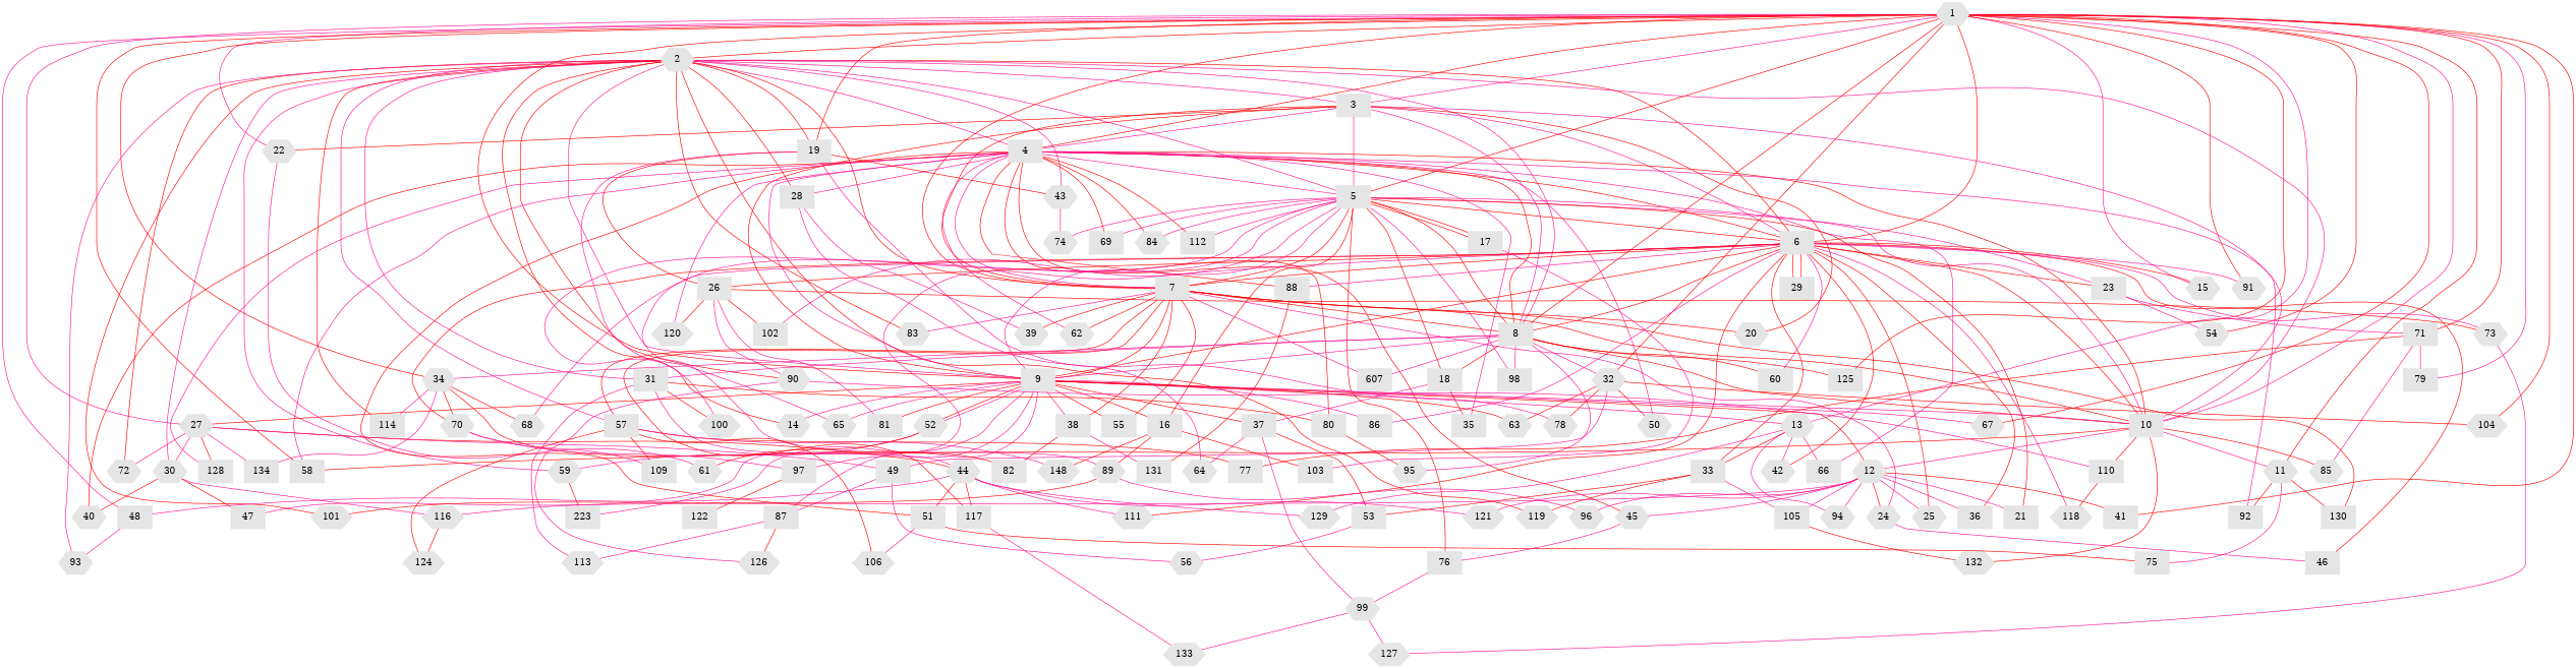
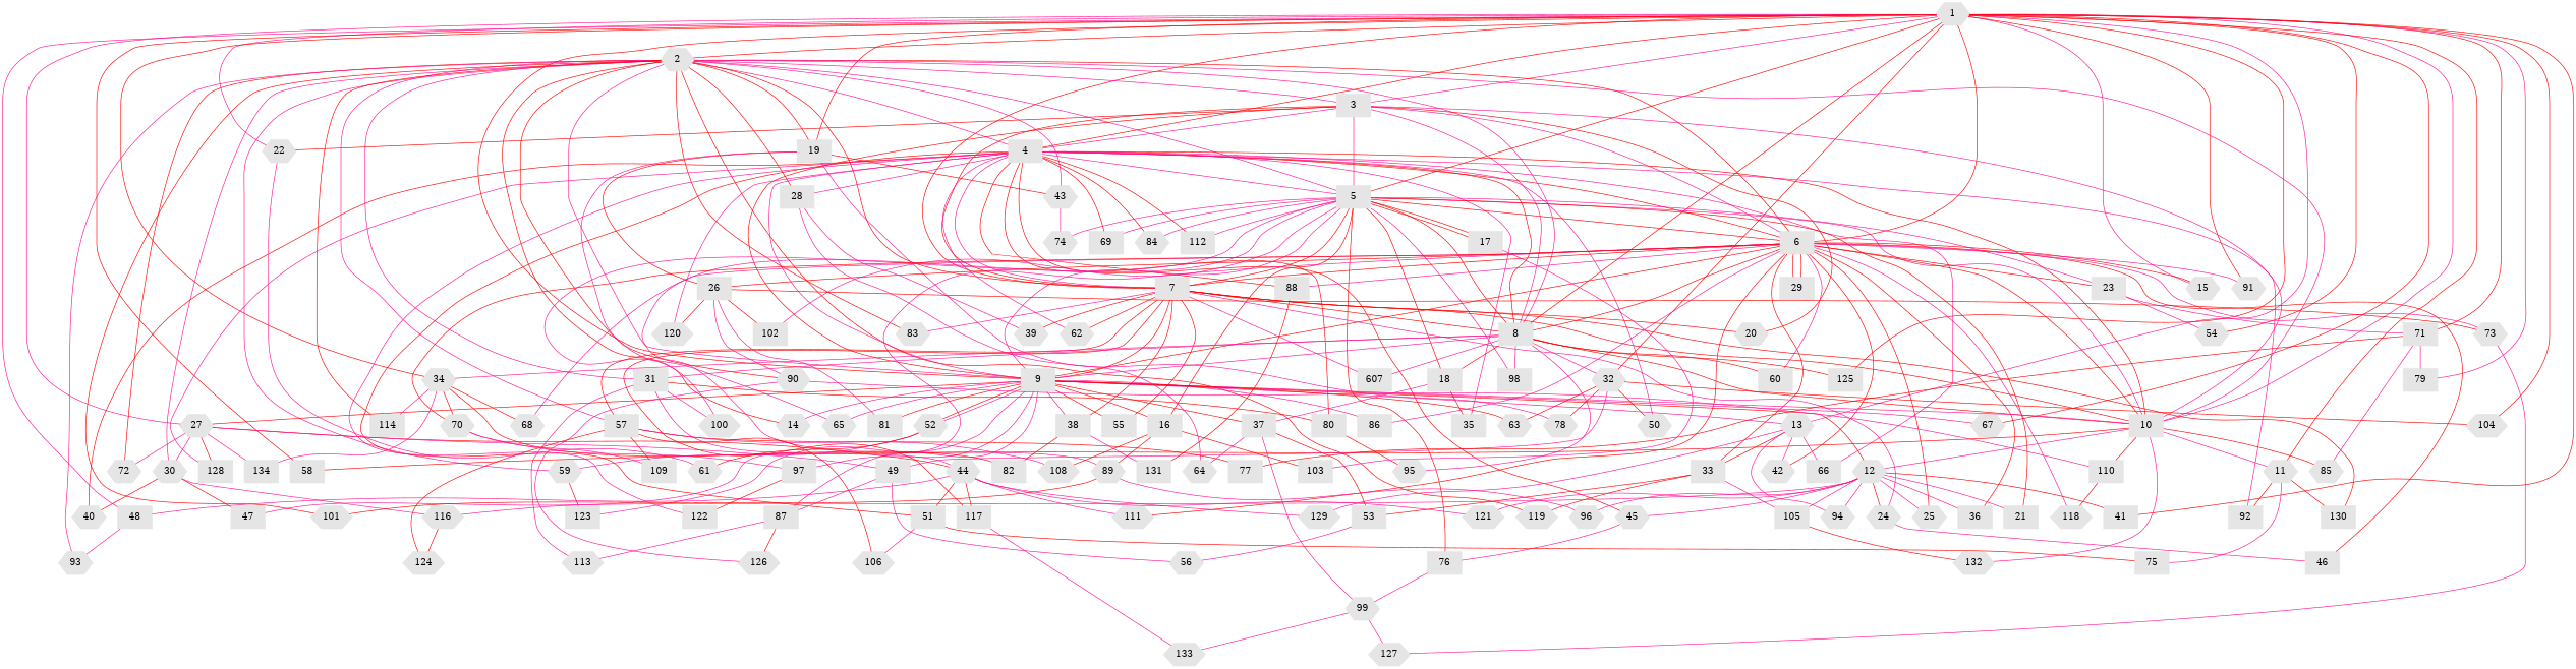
  graph {
    node [color=gray90 shape=hexagon style=filled]
    edge [color=deeppink]
    1
    2
    3 [shape=box]
    4 [shape=box]
    5 [shape=box]
    6 [shape=box]
    7 [shape=box]
    8 [shape=box]
    9 [shape=box]
    10 [shape=box]
    11
    13
    15
    19 [shape=box]
    22
    27
    32
    34
    41 [shape=box]
    48 [shape=box]
    54
    58 [shape=box]
    67
    71 [shape=box]
    79 [shape=box]
    91
    104
    125 [shape=box]
    14
    28 [shape=box]
    30
    31 [shape=box]
    43
    57 [shape=box]
    59
    72
    83
    90
    93
    101
    114 [shape=box]
    119
    20
    35 [shape=box]
    40
    45
    50
    51 [shape=box]
    62
    66 [shape=box]
    69 [shape=box]
    80 [shape=box]
    84
    88 [shape=box]
    92 [shape=box]
    112 [shape=box]
    120
    122 [shape=box]
    128 [shape=box]
    16 [shape=box]
    17 [shape=box]
    18 [shape=box]
    21 [shape=box]
    23 [shape=box]
    74
    76 [shape=box]
    89
    98 [shape=box]
    100
    102 [shape=box]
    25
    26 [shape=box]
    29 [shape=box]
    33 [shape=box]
    36 [shape=box]
    42
    46 [shape=box]
    47 [shape=box]
    60 [shape=box]
    68
    70
    73
    86 [shape=box]
    111
    118
    24
    38 [shape=box]
    39
    55 [shape=box]
    n90 [label=607 shape=box]
    117 [shape=box]
    130 [shape=box]
    95
    12
    37 [shape=box]
    52
    63
    65
    81 [shape=box]
    87 [shape=box]
    97 [shape=box]
-   123 [shape=box label=223]
+   123 [shape=box]
    85
    110 [shape=box]
    132
    75 [shape=box]
    94
    129
    78
    61
    44
    49 [shape=box]
    134 [shape=box]
    82 [shape=box]
    77 [shape=box]
    64
    116
    113
-   108 [label=148]
+   108
    106
    109 [shape=box]
    124
    126
    131 [shape=box]
    103 [shape=box]
    99
    96
    105 [shape=box]
    53 [shape=box]
    127
    133
    121
    56
    1 -- 2 [color=red]
    1 -- 3
    1 -- 4 [color=red]
    1 -- 5 [color=red]
    1 -- 6 [color=red]
    1 -- 7 [color=red]
    1 -- 8 [color=red]
    1 -- 9 [color=red]
    1 -- 10
    1 -- 11 [color=red]
    1 -- 13
    1 -- 15
    1 -- 19 [color=red]
    1 -- 22
    1 -- 27
    1 -- 32 [color=red]
    1 -- 34 [color=red]
    1 -- 41 [color=red]
    1 -- 48
    1 -- 54 [color=red]
    1 -- 58 [color=red]
    1 -- 67 [color=red]
    1 -- 71 [color=red]
    1 -- 79
    1 -- 91 [color=red]
    1 -- 104 [color=red]
    1 -- 125 [color=red]
    2 -- 3
    2 -- 4
    2 -- 5
    2 -- 6 [color=red]
    2 -- 7 [color=red]
    2 -- 8
    2 -- 9
    2 -- 10
    2 -- 19 [color=red]
    2 -- 14 [color=red]
    2 -- 28 [color=red]
    2 -- 30
    2 -- 31
    2 -- 43
    2 -- 57
    2 -- 59
    2 -- 72 [color=red]
    2 -- 83 [color=red]
    2 -- 90 [color=red]
    2 -- 93
    2 -- 101 [color=red]
    2 -- 114 [color=red]
    2 -- 119 [color=red]
    3 -- 4
    3 -- 5
    3 -- 6
    3 -- 7 [color=red]
    3 -- 8
    3 -- 9 [color=red]
    3 -- 10
    3 -- 22 [color=red]
    3 -- 20 [color=red]
    4 -- 5
    4 -- 6 [color=red]
    4 -- 7
    4 -- 8 [color=red]
    4 -- 9
    4 -- 10 [color=red]
    4 -- 28
    4 -- 35
    4 -- 40 [color=red]
    4 -- 45 [color=red]
    4 -- 50
    4 -- 51 [color=red]
    4 -- 62
    4 -- 66
    4 -- 69 [color=red]
    4 -- 80 [color=red]
    4 -- 84 [color=red]
    4 -- 88 [color=red]
    4 -- 92
    4 -- 112 [color=red]
    4 -- 120
-   4 -- 58
+   4 -- 122
    4 -- 128
    5 -- 6 [color=red]
    5 -- 7 [color=red]
    5 -- 8 [color=red]
    5 -- 9
    5 -- 10
    5 -- 69
    5 -- 84
    5 -- 112
    5 -- 16 [color=red]
    5 -- 17 [color=red]
    5 -- 17 [color=red]
    5 -- 18 [color=red]
    5 -- 21 [color=red]
    5 -- 23
    5 -- 74
    5 -- 76 [color=red]
    5 -- 89
    5 -- 98
    5 -- 100
    5 -- 102
    6 -- 7 [color=red]
    6 -- 8 [color=red]
    6 -- 9 [color=red]
    6 -- 10 [color=red]
    6 -- 15 [color=red]
    6 -- 91
    6 -- 88
    6 -- 23 [color=red]
    6 -- 25 [color=red]
    6 -- 26 [color=red]
    6 -- 29 [color=red]
    6 -- 29 [color=red]
    6 -- 33 [color=red]
    6 -- 36 [color=red]
    6 -- 42 [color=red]
    6 -- 46 [color=red]
    6 -- 47
    6 -- 60
    6 -- 68
    6 -- 70 [color=red]
    6 -- 73
    6 -- 86
    6 -- 111 [color=red]
    6 -- 118
    7 -- 8 [color=red]
    7 -- 9 [color=red]
    7 -- 10 [color=red]
    7 -- 57 [color=red]
    7 -- 83
    7 -- 20 [color=red]
    7 -- 62 [color=red]
    7 -- 24
    7 -- 38 [color=red]
    7 -- 39 [color=red]
    7 -- 55 [color=red]
    7 -- n90
    7 -- 117 [color=red]
    7 -- 130 [color=red]
    8 -- 9
    8 -- 10 [color=red]
    8 -- 32
    8 -- 34
    8 -- 125 [color=red]
    8 -- 31
    8 -- 18 [color=red]
    8 -- 98
    8 -- 60 [color=red]
    8 -- n90
    8 -- 95
    9 -- 10
    9 -- 13
    9 -- 27 [color=red]
    9 -- 67
    9 -- 14
    9 -- 16 [color=red]
    9 -- 86
    9 -- 38
    9 -- 55 [color=red]
    9 -- 12 [color=red]
    9 -- 37 [color=red]
    9 -- 52 [color=red]
    9 -- 52
    9 -- 63 [color=red]
    9 -- 65
    9 -- 81 [color=red]
    9 -- 87
    9 -- 97
    9 -- 123
    10 -- 11
    10 -- 58 [color=red]
    10 -- 12
    10 -- 85 [color=red]
    10 -- 110 [color=red]
-   10 -- 132 [color=red]
+   10 -- 132
    11 -- 92 [color=red]
    11 -- 130 [color=red]
    11 -- 75
    13 -- 66
    13 -- 33 [color=red]
    13 -- 42
    13 -- 94
    13 -- 129
    19 -- 43 [color=red]
    19 -- 26 [color=red]
    19 -- 65
    19 -- 78
    22 -- 61
    27 -- 30
    27 -- 72
    27 -- 128 [color=red]
    27 -- 44 [color=red]
    27 -- 49
    27 -- 134
    32 -- 104 [color=red]
    32 -- 50 [color=red]
    32 -- 63 [color=red]
    32 -- 78 [color=red]
    32 -- 49
    34 -- 114
    34 -- 68 [color=red]
    34 -- 70 [color=red]
    34 -- 134
    34 -- 82 [color=red]
    48 -- 93
    71 -- 79
    71 -- 85
    71 -- 77 [color=red]
    28 -- 39
    28 -- 64
    30 -- 40 [color=red]
    30 -- 47 [color=red]
    30 -- 116
    31 -- 80 [color=red]
-   31 -- 100 [color=red]
+   31 -- 100
    31 -- 44
    31 -- 113
    43 -- 74
    57 -- 77 [color=red]
    57 -- 108
    57 -- 106 [color=red]
    57 -- 109 [color=red]
    57 -- 124 [color=red]
    59 -- 123 [color=red]
    90 -- 110
    90 -- 126
    45 -- 76
    51 -- 75 [color=red]
    51 -- 106
    80 -- 95 [color=red]
    88 -- 131 [color=red]
    16 -- 89 [color=red]
    16 -- 108 [color=red]
    16 -- 103 [color=red]
    17 -- 103
    18 -- 35 [color=red]
    18 -- 37
    23 -- 54
    23 -- 71
    76 -- 99
    89 -- 101 [color=red]
    89 -- 96
    26 -- 90
    26 -- 120 [color=red]
    26 -- 102 [color=red]
    26 -- 73 [color=red]
    26 -- 81
    33 -- 119 [color=red]
    33 -- 105
    33 -- 53 [color=red]
    70 -- 97
    70 -- 109
    73 -- 127
    24 -- 46
    38 -- 82 [color=red]
    38 -- 131
    117 -- 133
    12 -- 41 [color=red]
    12 -- 45
    12 -- 21
    12 -- 25
    12 -- 36
    12 -- 24 [color=red]
    12 -- 94
    12 -- 116
    12 -- 96
    12 -- 105
    12 -- 121
    37 -- 64
    37 -- 99
    37 -- 53 [color=red]
    52 -- 59
    52 -- 61 [color=red]
    87 -- 113
    87 -- 126 [color=red]
    97 -- 122 [color=red]
    110 -- 118 [color=red]
    44 -- 48
    44 -- 51 [color=red]
    44 -- 111
    44 -- 117 [color=red]
    44 -- 129
    44 -- 121
    49 -- 87
    49 -- 56
    116 -- 124 [color=red]
    99 -- 127
    99 -- 133
    105 -- 132 [color=red]
    53 -- 56
  }
